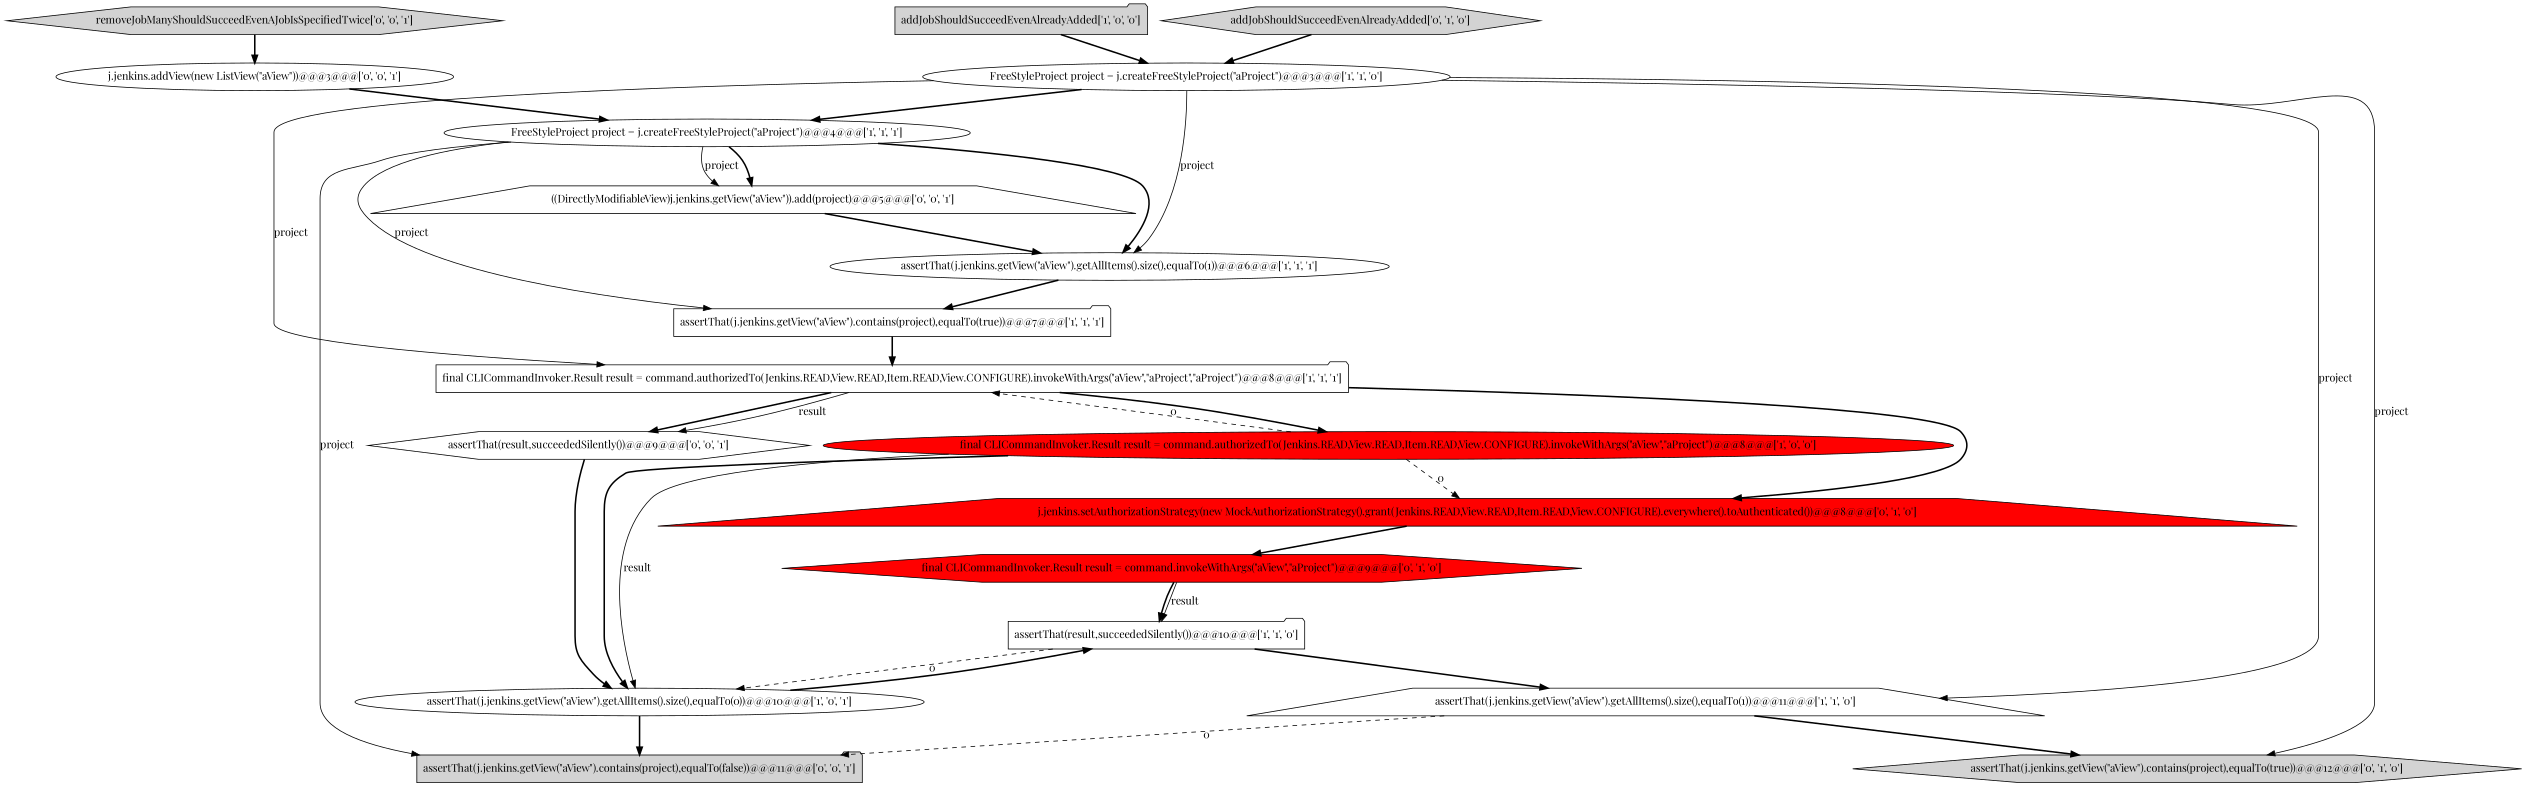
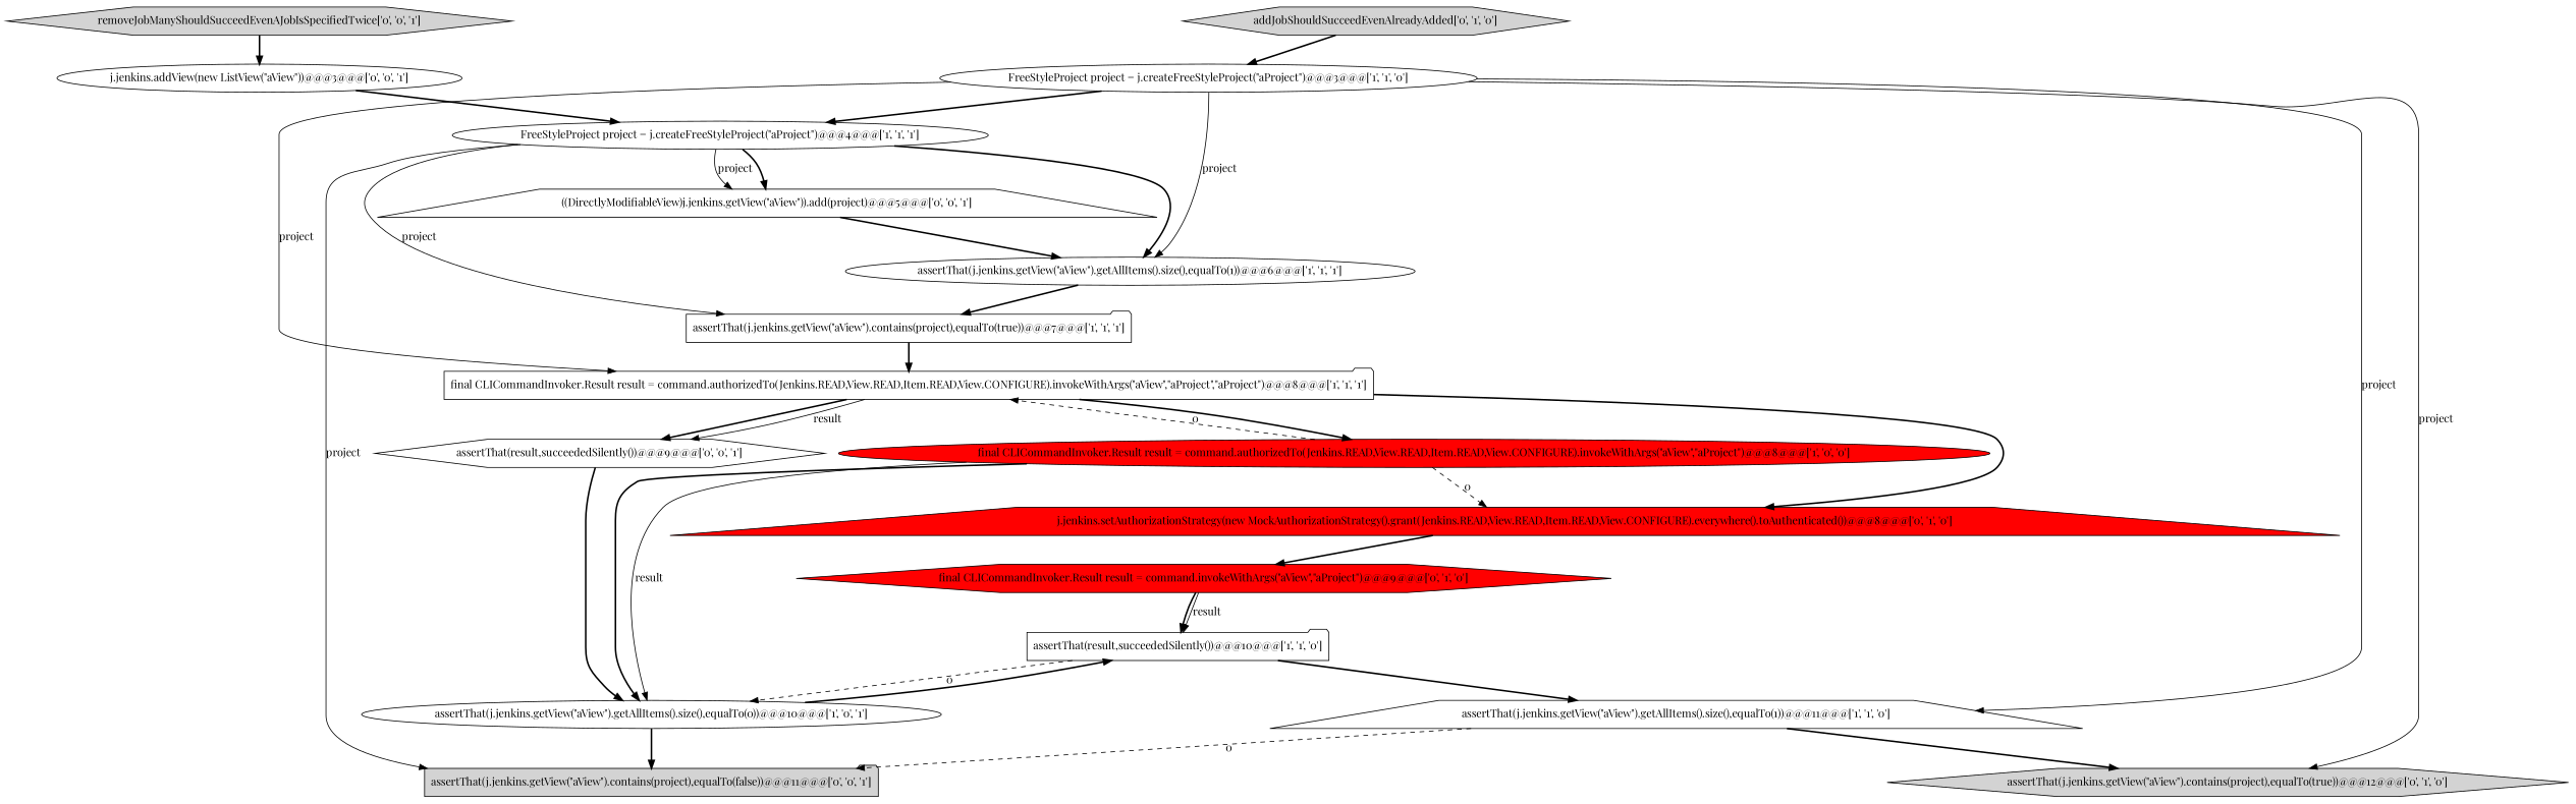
  digraph {
    fontname="Playfair Display"
    node [fillcolor=white shape=ellipse style=filled fontname="Playfair Display"]
    edge [style=bold fontname="Playfair Display"]
-   n1 [fillcolor=lightgray label="addJobShouldSucceedEvenAlreadyAdded['1', '0', '0']" shape=folder]
    n2 [label="FreeStyleProject project = j.createFreeStyleProject(\"aProject\")@@@3@@@['1', '1', '0']"]
    n3 [label="assertThat(result,succeededSilently())@@@10@@@['1', '1', '0']" shape=folder]
    n4 [label="assertThat(j.jenkins.getView(\"aView\").getAllItems().size(),equalTo(0))@@@10@@@['1', '0', '1']"]
    n5 [label="assertThat(j.jenkins.getView(\"aView\").getAllItems().size(),equalTo(1))@@@11@@@['1', '1', '0']" shape=trapezium]
    n6 [fillcolor=lightgray label="assertThat(j.jenkins.getView(\"aView\").contains(project),equalTo(false))@@@11@@@['0', '0', '1']" shape=folder]
    n7 [fillcolor=red label="j.jenkins.setAuthorizationStrategy(new MockAuthorizationStrategy().grant(Jenkins.READ,View.READ,Item.READ,View.CONFIGURE).everywhere().toAuthenticated())@@@8@@@['0', '1', '0']" shape=trapezium]
    n8 [fillcolor=red label="final CLICommandInvoker.Result result = command.invokeWithArgs(\"aView\",\"aProject\")@@@9@@@['0', '1', '0']" shape=hexagon]
    n9 [label="((DirectlyModifiableView)j.jenkins.getView(\"aView\")).add(project)@@@5@@@['0', '0', '1']" shape=trapezium]
    n10 [label="assertThat(j.jenkins.getView(\"aView\").getAllItems().size(),equalTo(1))@@@6@@@['1', '1', '1']"]
    n11 [label="assertThat(j.jenkins.getView(\"aView\").contains(project),equalTo(true))@@@7@@@['1', '1', '1']" shape=folder]
    n12 [fillcolor=lightgray label="addJobShouldSucceedEvenAlreadyAdded['0', '1', '0']" shape=hexagon]
    n13 [label="j.jenkins.addView(new ListView(\"aView\"))@@@3@@@['0', '0', '1']"]
    n14 [label="FreeStyleProject project = j.createFreeStyleProject(\"aProject\")@@@4@@@['1', '1', '1']"]
    n15 [label="assertThat(result,succeededSilently())@@@9@@@['0', '0', '1']" shape=hexagon]
    n16 [fillcolor=lightgray label="removeJobManyShouldSucceedEvenAJobIsSpecifiedTwice['0', '0', '1']" shape=hexagon]
    n17 [fillcolor=red label="final CLICommandInvoker.Result result = command.authorizedTo(Jenkins.READ,View.READ,Item.READ,View.CONFIGURE).invokeWithArgs(\"aView\",\"aProject\")@@@8@@@['1', '0', '0']"]
    n18 [label="final CLICommandInvoker.Result result = command.authorizedTo(Jenkins.READ,View.READ,Item.READ,View.CONFIGURE).invokeWithArgs(\"aView\",\"aProject\",\"aProject\")@@@8@@@['1', '1', '1']" shape=folder]
    n19 [fillcolor=lightgray label="assertThat(j.jenkins.getView(\"aView\").contains(project),equalTo(true))@@@12@@@['0', '1', '0']" shape=hexagon]
-   n1 -> n2
    n2 -> n5 [label=project style=solid]
    n2 -> n10 [label=project style=solid]
    n2 -> n14
    n2 -> n18 [label=project style=solid]
    n2 -> n19 [label=project style=solid]
    n3 -> n4 [label=0 style=dashed]
    n3 -> n5
    n4 -> n3
    n4 -> n6
    n5 -> n6 [label=0 style=dashed]
    n5 -> n19
    n7 -> n8
    n8 -> n3 [label=result style=solid]
    n8 -> n3
    n9 -> n10
    n10 -> n11
    n11 -> n18
    n12 -> n2
    n13 -> n14
    n14 -> n6 [label=project style=solid]
    n14 -> n9
    n14 -> n9 [label=project style=solid]
    n14 -> n10
    n14 -> n11 [label=project style=solid]
    n15 -> n4
    n16 -> n13
    n17 -> n4
    n17 -> n4 [label=result style=solid]
    n17 -> n7 [label=0 style=dashed]
    n17 -> n18 [label=0 style=dashed]
    n18 -> n7
    n18 -> n15
    n18 -> n15 [label=result style=solid]
    n18 -> n17
  }
